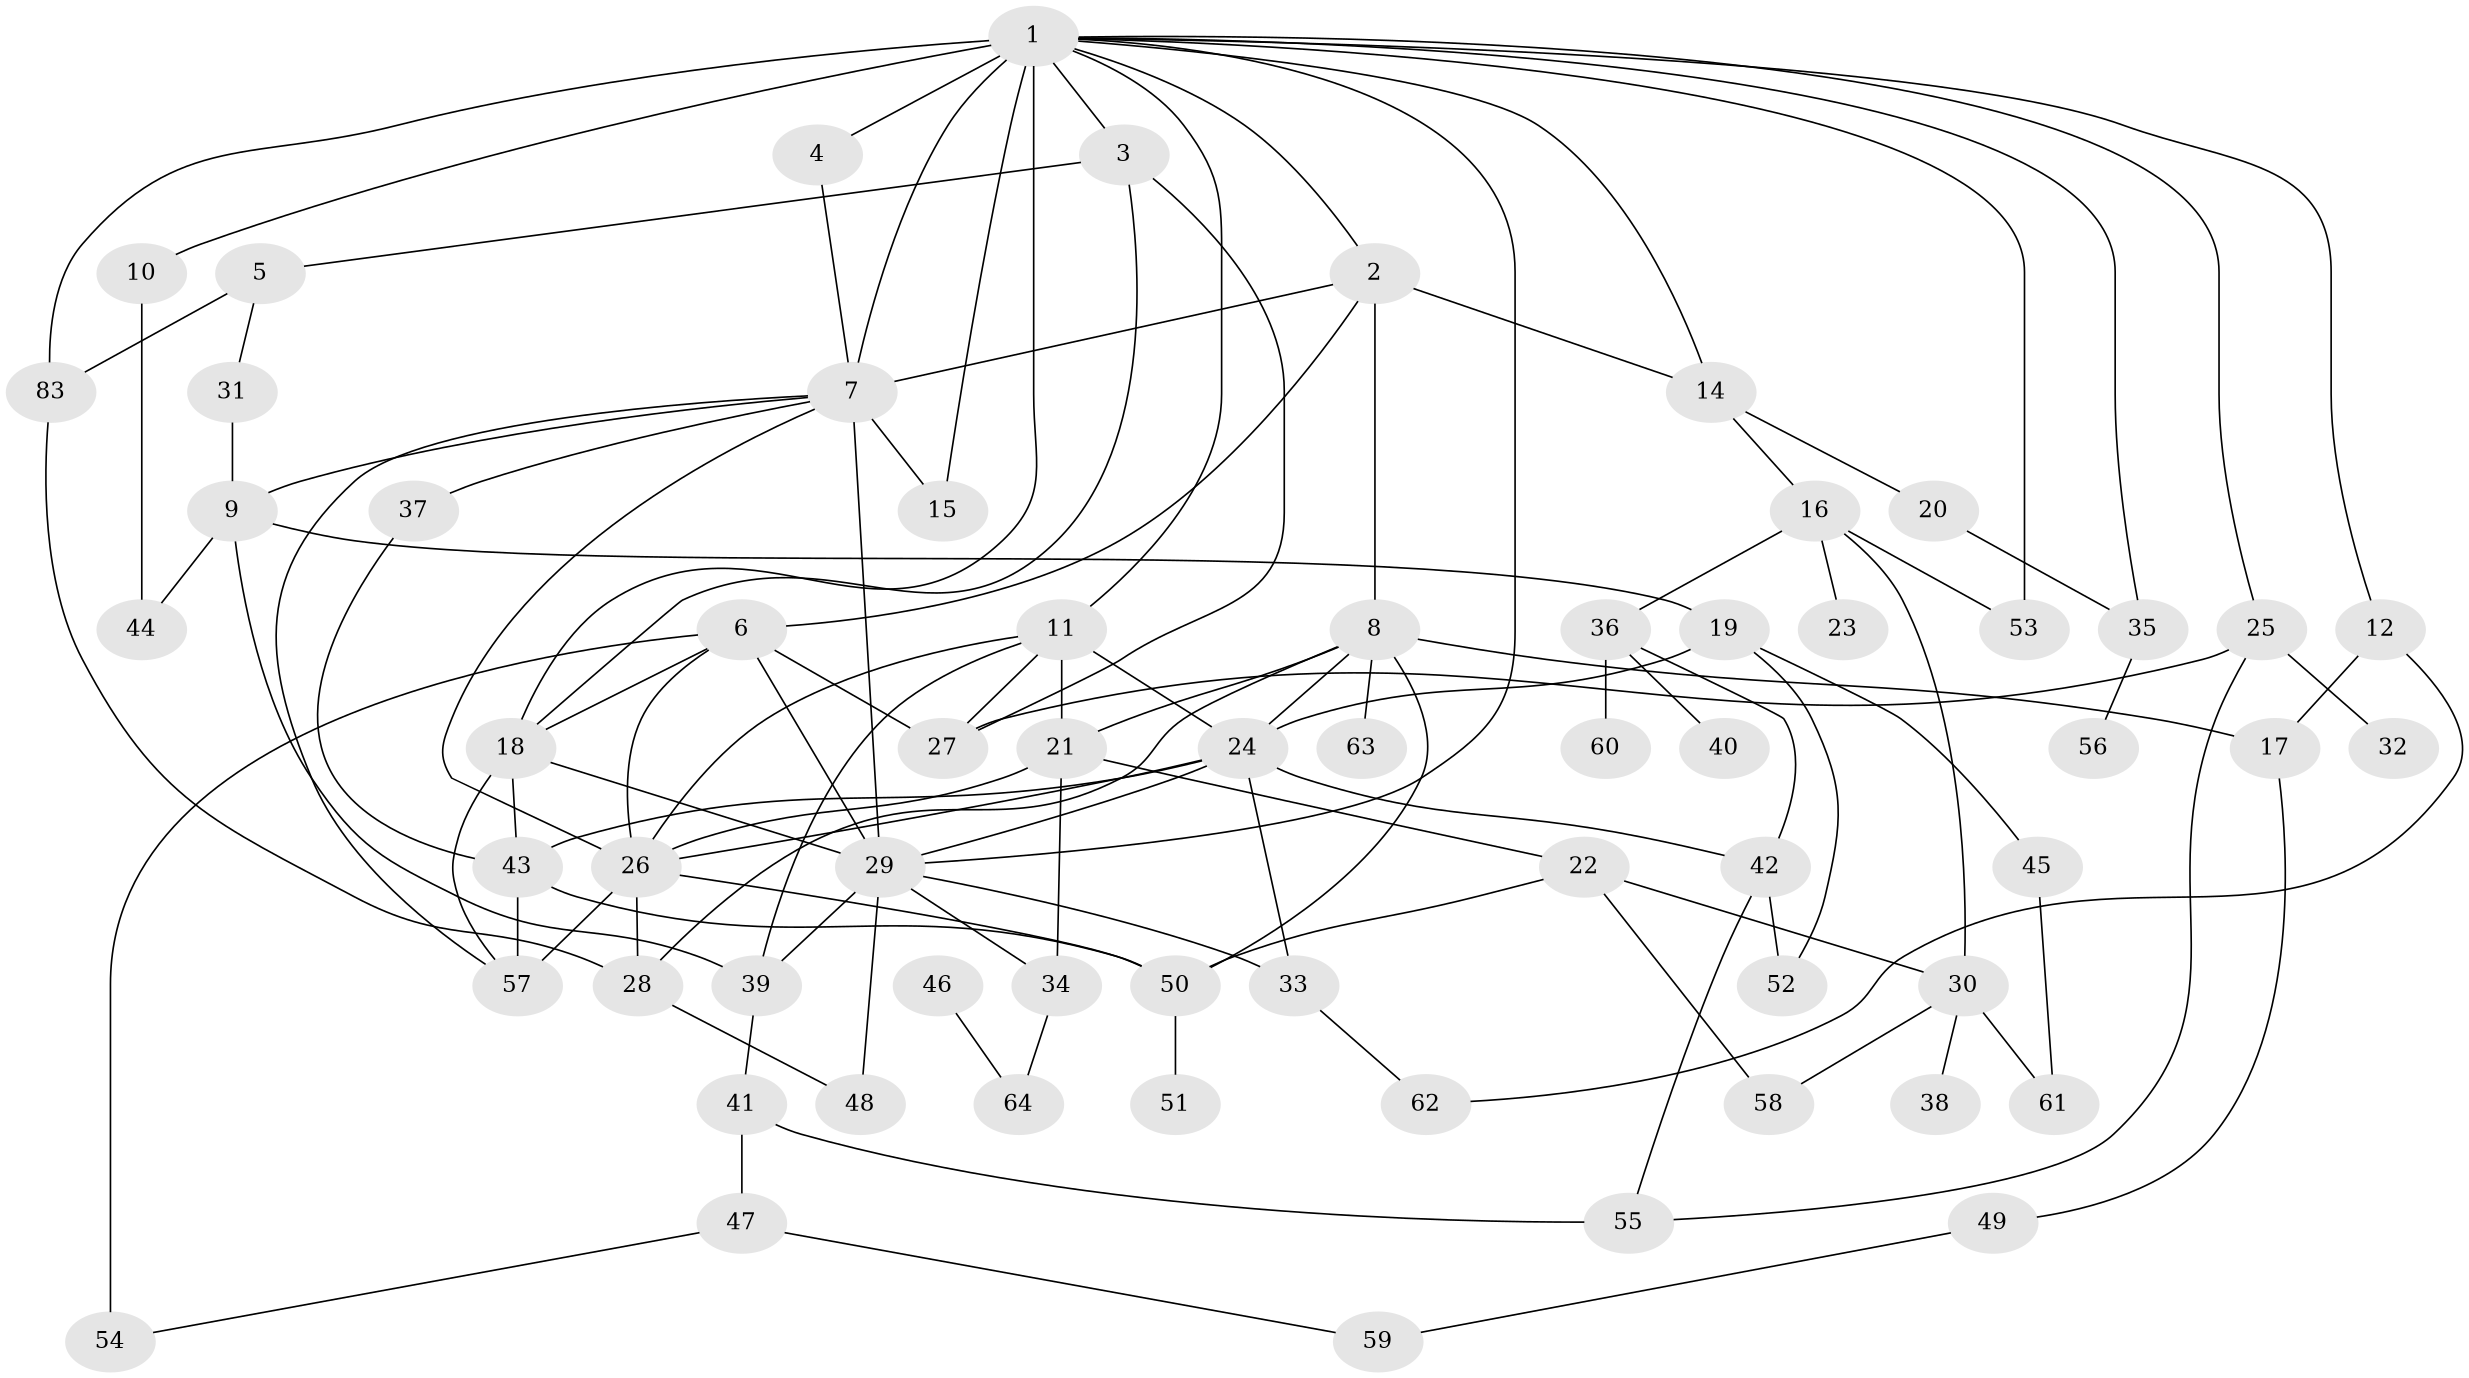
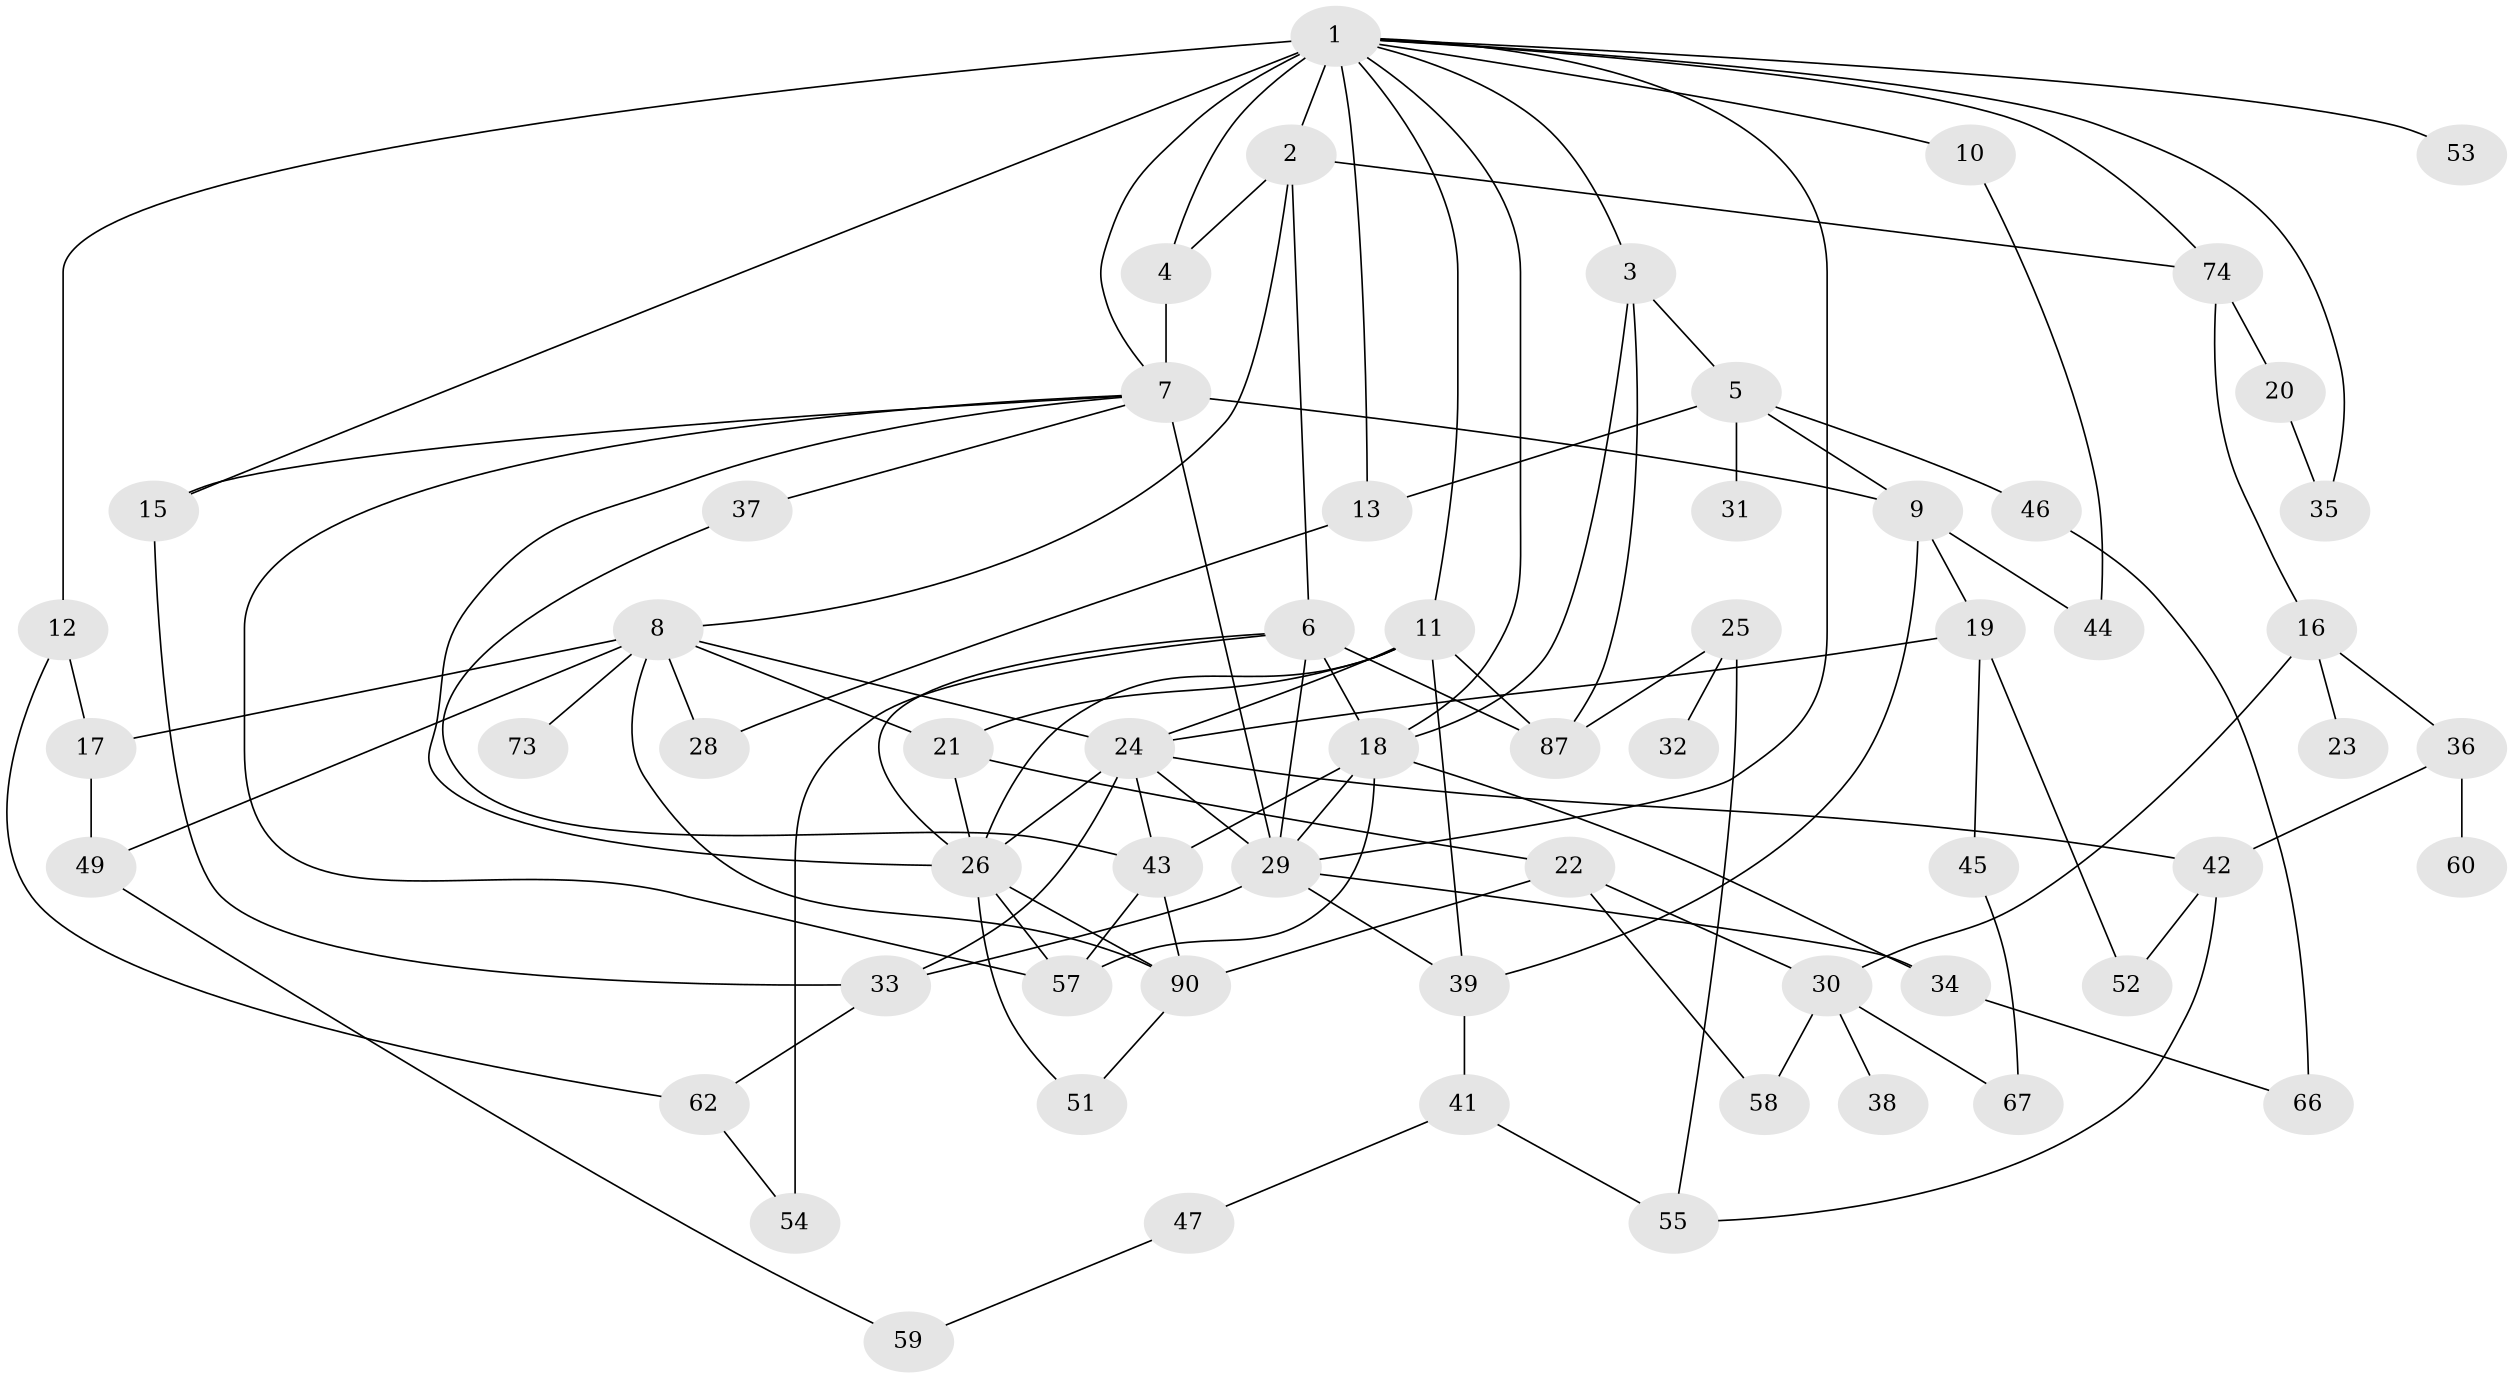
  graph {
    node [color=gray90 style=filled]
    edge [weight=1.0]
    1
    2
    3
    4
    7
    10
    11
    12
-   13 [label=83]
-   14
+   13
+   14 [label=74]
    15
    18
    25
    29
    35
    53
    6
    8
    5
-   27
+   27 [label=87]
    9
    26
    37
    57
    44
    21
    24
    39
    17
    62
    28
    16
    20
    33
    34
    43
    32
    55
-   48
-   56
    54
    49
-   50
-   63
+   50 [label=90]
+   63 [label=73]
    31
    46
    19
-   64
+   64 [label=66]
    22
    42
    59
    51
    45
    52
    41
    23
    30
    36
    58
    38
-   61
-   40
+   61 [label=67]
    60
    47
    1 -- 2
    1 -- 3
    1 -- 4 [weight=6.0]
    1 -- 7
    1 -- 10
    1 -- 11 [weight=2.0]
    1 -- 12
    1 -- 13
    1 -- 14
    1 -- 15
    1 -- 18
-   1 -- 25
    1 -- 29
    1 -- 35
    1 -- 53
-   2 -- 7
+   2 -- 4
    2 -- 14
    2 -- 6
    2 -- 8
    3 -- 18
    3 -- 5
    3 -- 27
    4 -- 7 [weight=2.0]
    7 -- 15
    7 -- 29 [weight=4.0]
    7 -- 9
    7 -- 26
    7 -- 37
    7 -- 57
    10 -- 44
    11 -- 27
    11 -- 26
    11 -- 21
    11 -- 24
    11 -- 39
    12 -- 17
    12 -- 62
    13 -- 28
    14 -- 16
    14 -- 20
+   15 -- 33
    18 -- 29
    18 -- 57
-   21 -- 34
+   18 -- 34
    18 -- 43
    25 -- 27
    25 -- 32
    25 -- 55
    29 -- 39
    29 -- 33 [weight=2.0]
    29 -- 34
-   29 -- 48
-   35 -- 56
    6 -- 18 [weight=4.0]
    6 -- 29
    6 -- 27
    6 -- 26
    6 -- 54 [weight=2.0]
    8 -- 21
    8 -- 24
    8 -- 17
    8 -- 28
+   8 -- 49
    8 -- 50
    8 -- 63
    5 -- 13
-   31 -- 9 [weight=2.0]
+   5 -- 9 [weight=2.0]
    5 -- 31
+   5 -- 46
    9 -- 44
    9 -- 39
    9 -- 19
    26 -- 57 [weight=2.0]
-   26 -- 28
+   26 -- 51
    26 -- 50
    37 -- 43
    21 -- 26
    21 -- 22
    24 -- 29
    24 -- 26 [weight=2.0]
    24 -- 33
    24 -- 43
    24 -- 42
    39 -- 41
    17 -- 49
-   28 -- 48
-   16 -- 53
    16 -- 23
    16 -- 30
    16 -- 36
    20 -- 35
    33 -- 62
    34 -- 64
    43 -- 57
    43 -- 50
    49 -- 59
    50 -- 51
    46 -- 64
    19 -- 24
    19 -- 45
    19 -- 52
    22 -- 50
    22 -- 30
    22 -- 58
    42 -- 55
    42 -- 52
    45 -- 61
    41 -- 55
    41 -- 47
    30 -- 58
    30 -- 38
    30 -- 61
    36 -- 42
-   36 -- 40
    36 -- 60
-   47 -- 54
+   62 -- 54
    47 -- 59
  }
